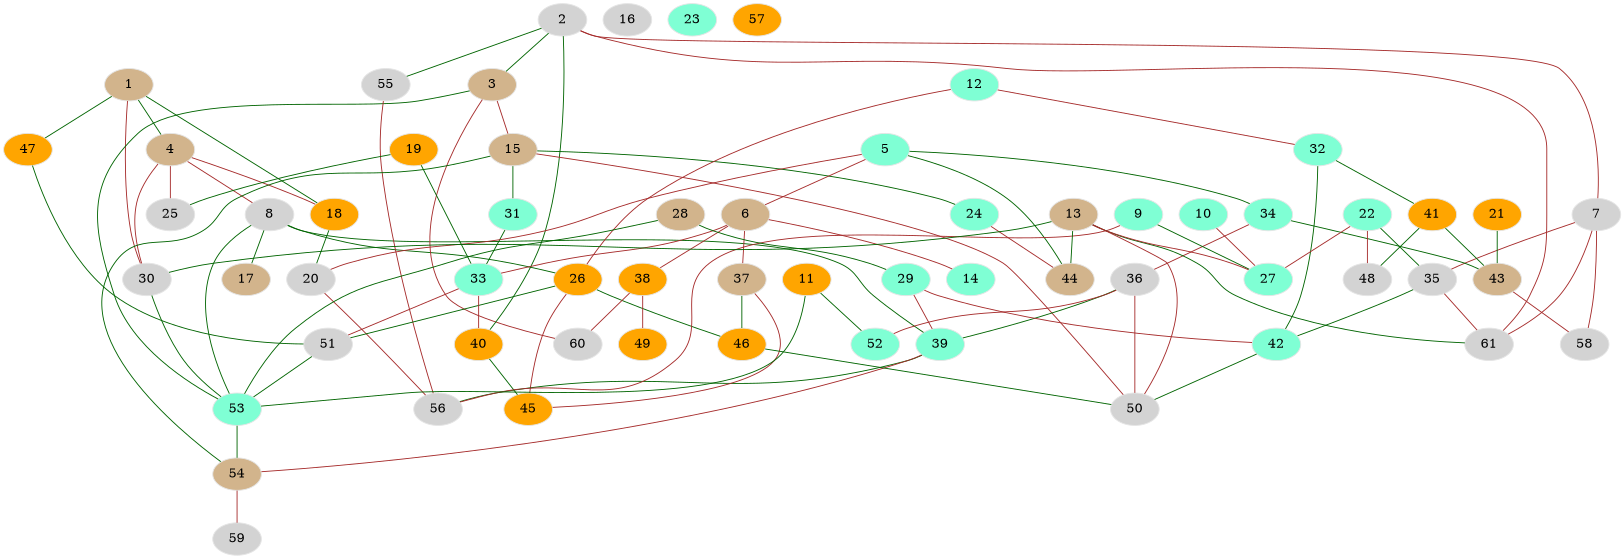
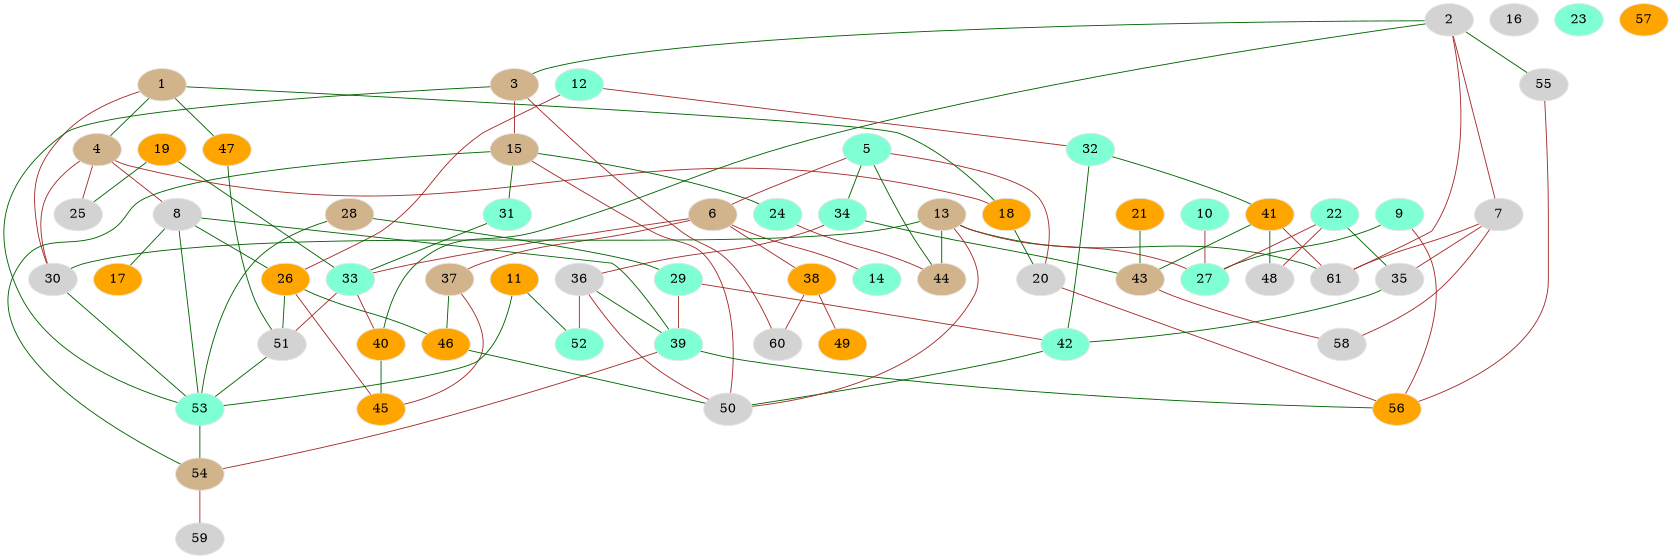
  graph {
    node [color=gray90 fillcolor=aquamarine style=filled]
    edge [color=darkgreen]
    1 [fillcolor=tan]
    4 [fillcolor=tan]
    18 [fillcolor=orange]
    30 [fillcolor=lightgrey]
    47 [fillcolor=orange]
    8 [fillcolor=lightgrey]
    25 [fillcolor=lightgrey]
    20 [fillcolor=lightgrey]
    53
    51 [fillcolor=lightgrey]
    3 [fillcolor=tan]
    2 [fillcolor=lightgrey]
    7 [fillcolor=lightgrey]
    40 [fillcolor=orange]
    55 [fillcolor=lightgrey]
    61 [fillcolor=lightgrey]
    15 [fillcolor=tan]
    60 [fillcolor=lightgrey]
    35 [fillcolor=lightgrey]
    58 [fillcolor=lightgrey]
    45 [fillcolor=orange]
-   56 [fillcolor=lightgrey]
+   56 [fillcolor=orange]
    50 [fillcolor=lightgrey]
    24
    31
    54 [fillcolor=tan]
-   17 [fillcolor=tan]
+   17 [fillcolor=orange]
    26 [fillcolor=orange]
    39
    5
    6 [fillcolor=tan]
    34
    44 [fillcolor=tan]
    14
    33
    37 [fillcolor=tan]
    38 [fillcolor=orange]
    43 [fillcolor=tan]
    36 [fillcolor=lightgrey]
    46 [fillcolor=orange]
    49 [fillcolor=orange]
    42
    9
    27
    10
    11 [fillcolor=orange]
    52
    12
    32
    41 [fillcolor=orange]
    13 [fillcolor=tan]
    59 [fillcolor=lightgrey]
    16 [fillcolor=lightgrey]
    19 [fillcolor=orange]
    21 [fillcolor=orange]
    22
    48 [fillcolor=lightgrey]
    23
    28 [fillcolor=tan]
    29
    57 [fillcolor=orange]
    1 -- 4
    1 -- 18
    1 -- 30 [color=brown]
    1 -- 47
    4 -- 18 [color=brown]
    4 -- 30 [color=brown]
    4 -- 8 [color=brown]
    4 -- 25 [color=brown]
    18 -- 20
    30 -- 53
    47 -- 51
    8 -- 53
    8 -- 17
    8 -- 26
    8 -- 39
    20 -- 56 [color=brown]
    53 -- 54
    51 -- 53
    3 -- 53
    3 -- 15 [color=brown]
    3 -- 60 [color=brown]
    2 -- 3
    2 -- 7 [color=brown]
    2 -- 40
    2 -- 55
    2 -- 61 [color=brown]
    7 -- 61 [color=brown]
    7 -- 35 [color=brown]
    7 -- 58 [color=brown]
    40 -- 45
    55 -- 56 [color=brown]
    15 -- 50 [color=brown]
    15 -- 24
    15 -- 31
    15 -- 54
-   35 -- 61 [color=brown]
+   41 -- 61 [color=brown]
    35 -- 42
    24 -- 44 [color=brown]
    31 -- 33
    54 -- 59 [color=brown]
    26 -- 51
    26 -- 45 [color=brown]
    26 -- 46
    39 -- 56
    39 -- 54 [color=brown]
    5 -- 20 [color=brown]
    5 -- 6 [color=brown]
    5 -- 34
    5 -- 44
    6 -- 14 [color=brown]
    6 -- 33 [color=brown]
    6 -- 37 [color=brown]
    6 -- 38 [color=brown]
    34 -- 43
    34 -- 36 [color=brown]
    33 -- 51 [color=brown]
    33 -- 40 [color=brown]
    37 -- 45 [color=brown]
    37 -- 46
    38 -- 60 [color=brown]
    38 -- 49 [color=brown]
    43 -- 58 [color=brown]
    36 -- 50 [color=brown]
    36 -- 39
    36 -- 52 [color=brown]
    46 -- 50
    42 -- 50
    9 -- 56 [color=brown]
    9 -- 27
    10 -- 27 [color=brown]
    11 -- 53
    11 -- 52
    12 -- 26 [color=brown]
    12 -- 32 [color=brown]
    32 -- 42
    32 -- 41
    41 -- 43
    41 -- 48
    13 -- 30
    13 -- 61
    13 -- 50 [color=brown]
    13 -- 44
    13 -- 27 [color=brown]
    19 -- 25
    19 -- 33
    21 -- 43
    22 -- 35
    22 -- 27 [color=brown]
    22 -- 48 [color=brown]
    28 -- 53
    28 -- 29
    29 -- 39 [color=brown]
    29 -- 42 [color=brown]
  }
